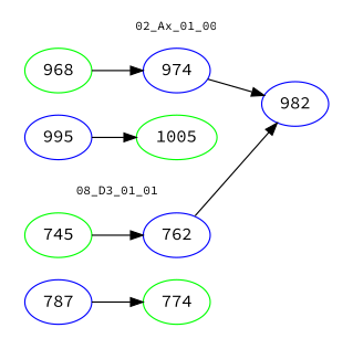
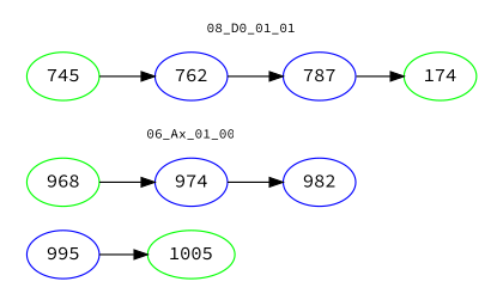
  digraph {
    fontname="Source Code Pro"
    rankdir=LR
    node [color=blue fontname="Source Code Pro"]
    edge [color=black fontname="Source Code Pro"]
    n1 [color=green label=968]
    n2 [label=974]
    n3 [label=982]
    n4 [label=995]
    n5 [color=green label=1005]
    n6 [color=green label=745]
    n7 [label=762]
    n8 [label=787]
-   n9 [color=green label=774]
+   n9 [color=green label=174]
    subgraph cluster_1 {
      color=white
      fontsize=10
-     label="02_Ax_01_00"
+     label="06_Ax_01_00"
      n1
      n2
      n3
      n4
      n5
    }
    subgraph cluster_2 {
      color=white
      fontsize=10
-     label="08_D3_01_01"
+     label="08_D0_01_01"
      n6
      n7
      n8
      n9
    }
    n1 -> n2
    n2 -> n3
    n4 -> n5
    n6 -> n7
-   n7 -> n3
+   n7 -> n8
    n8 -> n9
  }
